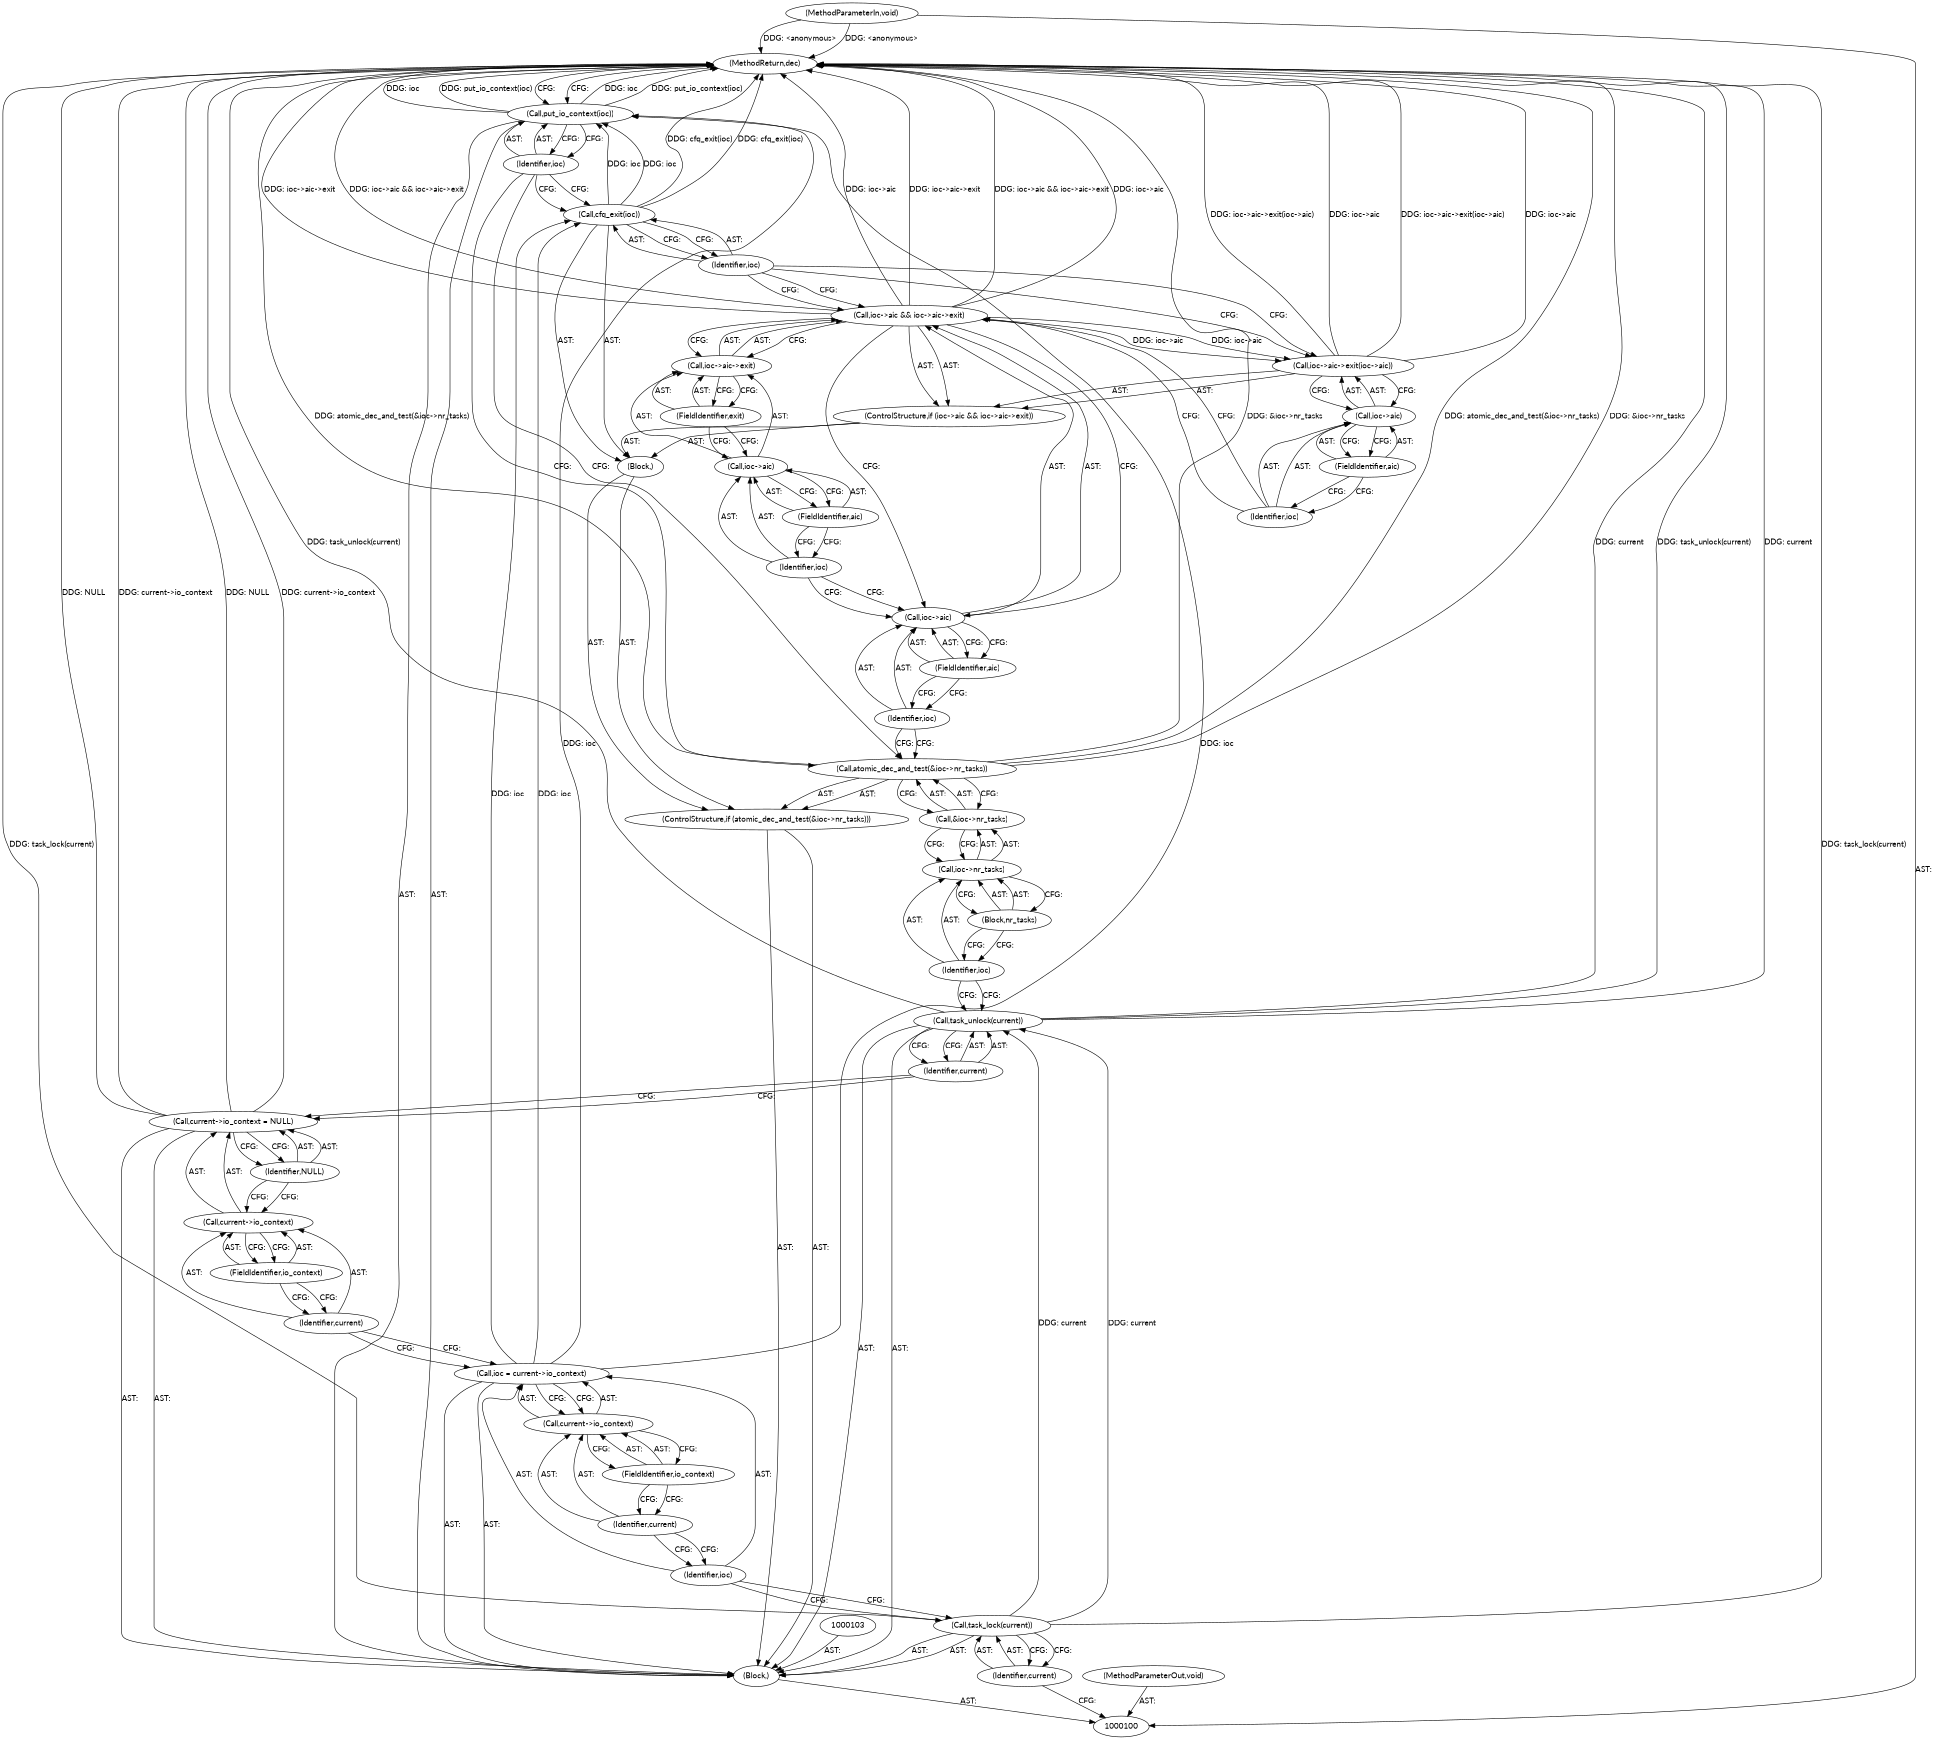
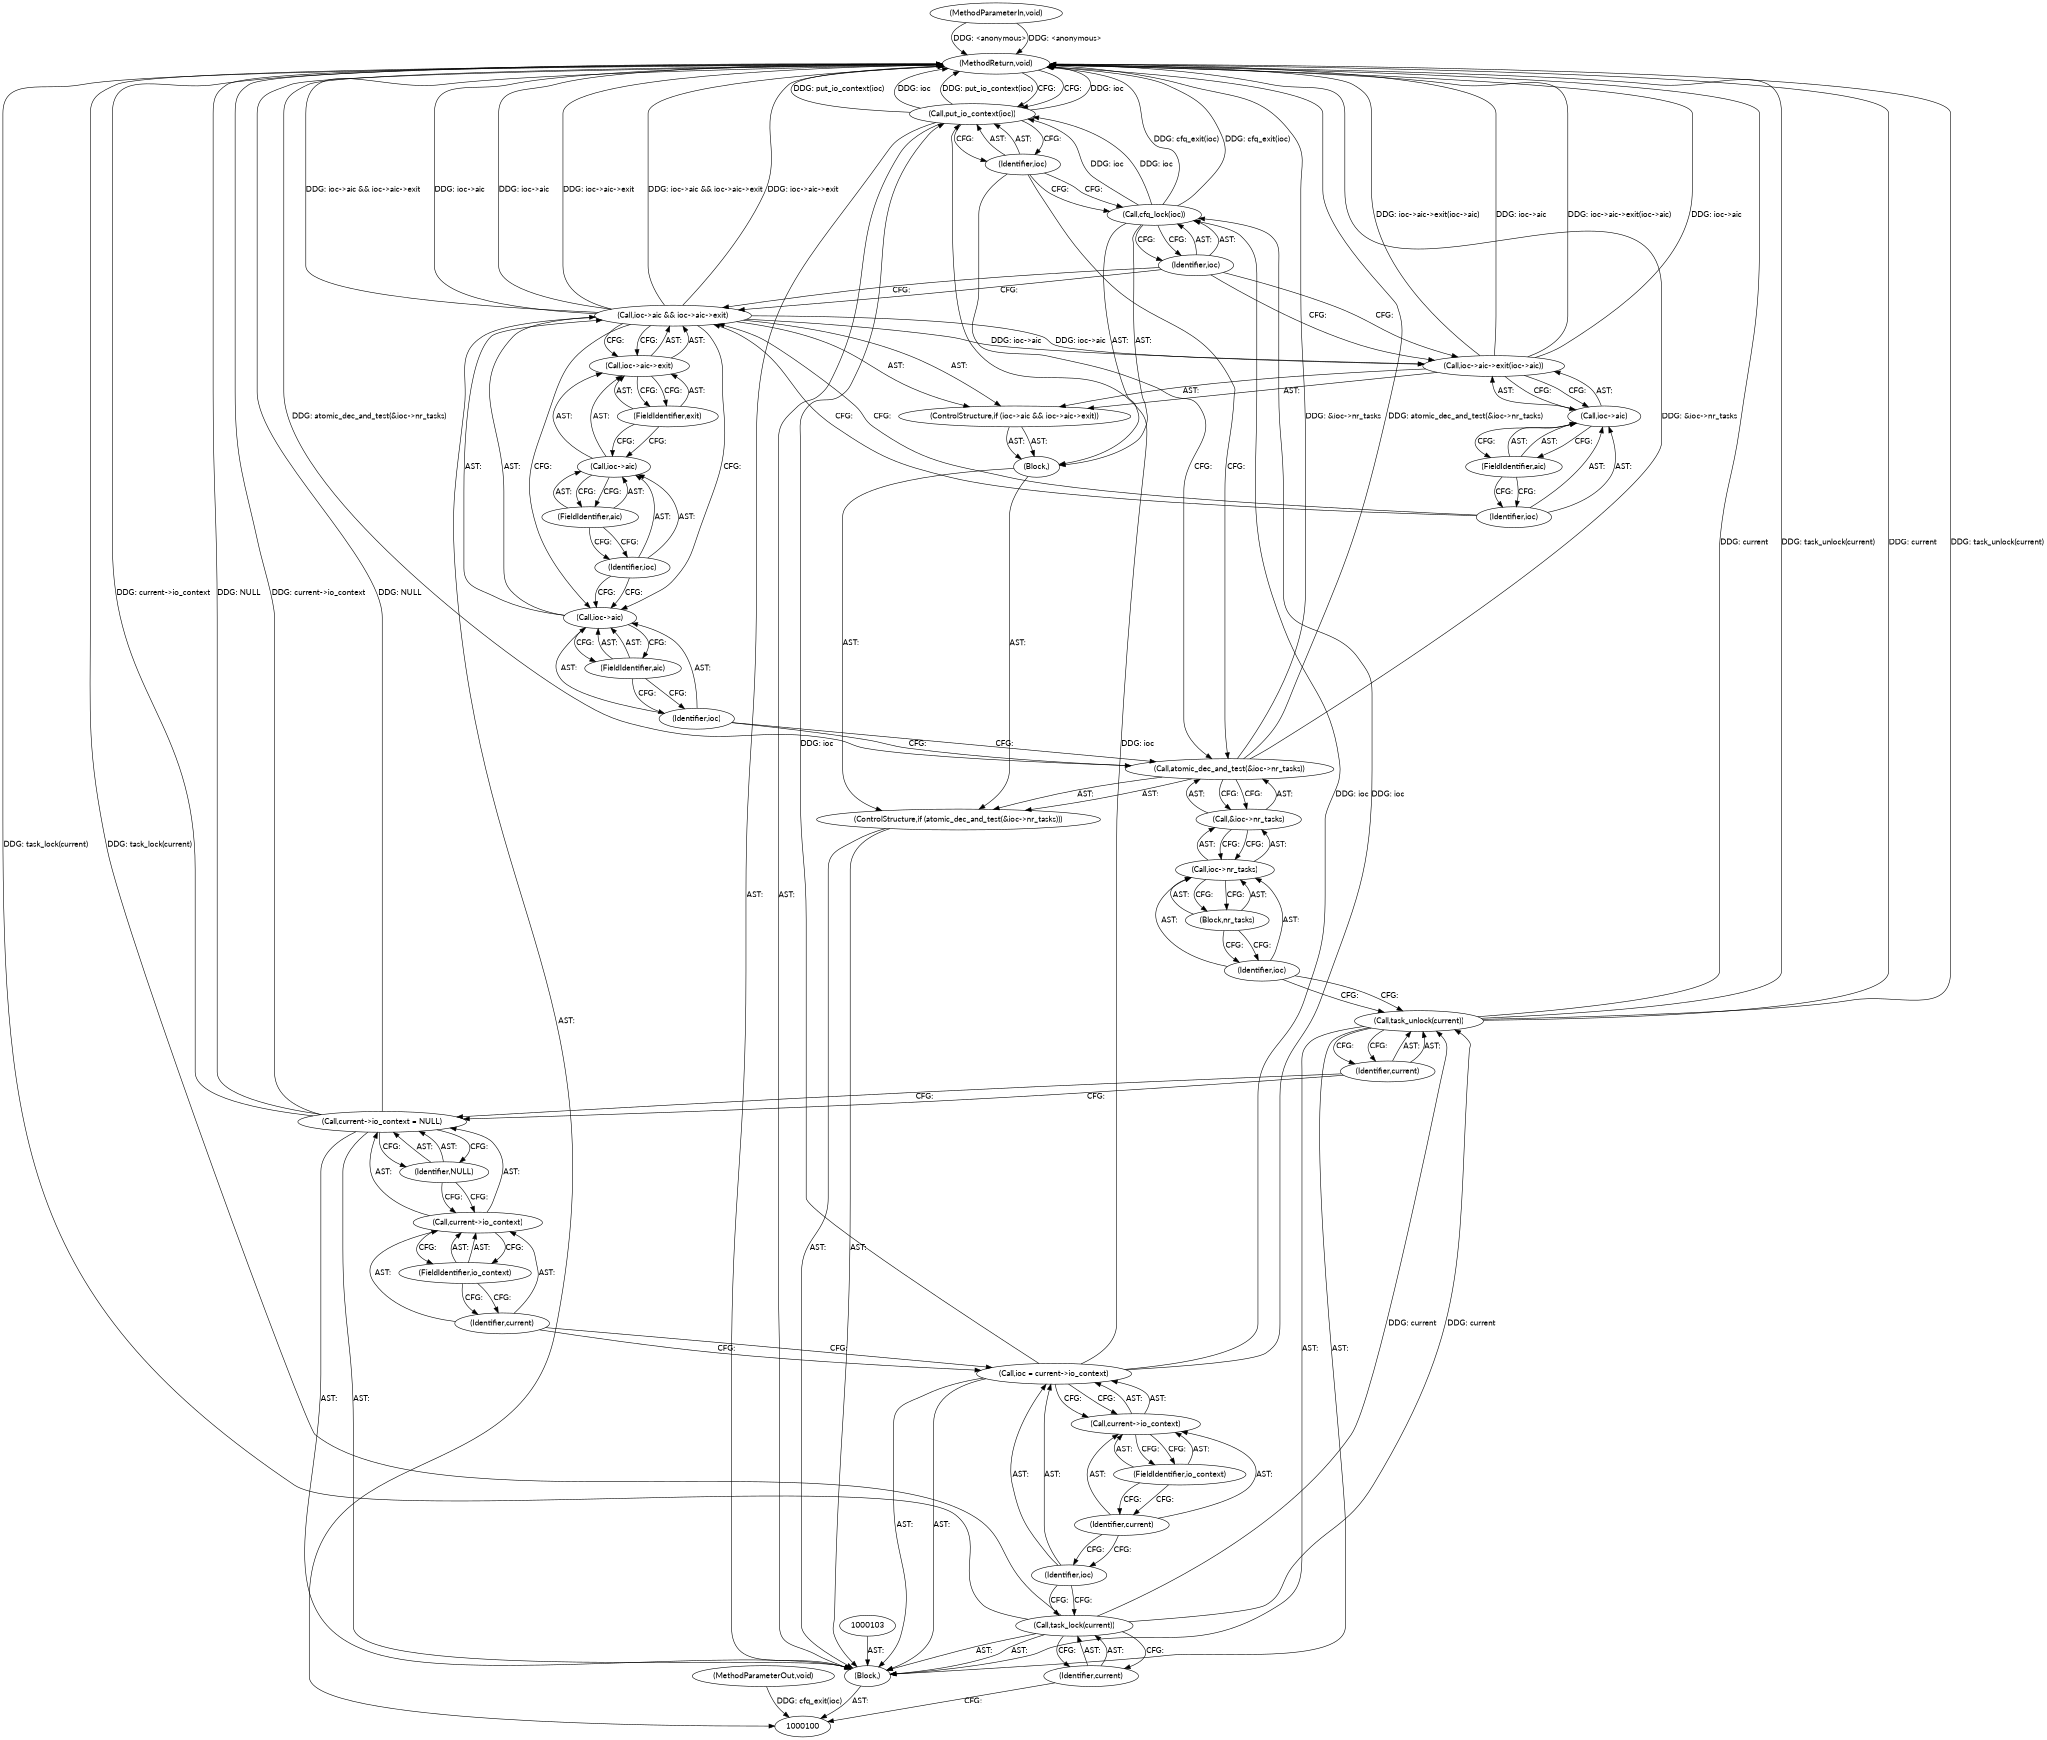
  digraph {
    fontname=Lato
    node [fontname=Lato]
    edge [fontname=Lato]
-   n1 [label="(MethodReturn,dec)"]
+   n1 [label="(MethodReturn,void)"]
    n2 [label="(Call,put_io_context(ioc))"]
    n3 [label="(Block,)"]
    n4 [label="(Identifier,ioc)"]
    n5 [label="(MethodParameterIn,void)"]
    1000100
    n7 [label="(MethodParameterOut,void)"]
    n8 [label="(ControlStructure,if (atomic_dec_and_test(&ioc->nr_tasks)))"]
    n9 [label="(Call,&ioc->nr_tasks)"]
    n10 [label="(Call,ioc->nr_tasks)"]
    n11 [label="(Call,atomic_dec_and_test(&ioc->nr_tasks))"]
    n12 [label="(Block,nr_tasks)"]
    n13 [label="(Identifier,ioc)"]
    n14 [label="(Call,task_unlock(current))"]
    n15 [label="(Identifier,current)"]
    n16 [label="(Block,)"]
    n17 [label="(FieldIdentifier,aic)"]
    n18 [label="(Call,ioc->aic)"]
    n19 [label="(Identifier,ioc)"]
    n20 [label="(Call,ioc->aic && ioc->aic->exit)"]
    n21 [label="(Call,ioc->aic->exit)"]
    n22 [label="(FieldIdentifier,exit)"]
    n23 [label="(Call,ioc->aic)"]
    n24 [label="(ControlStructure,if (ioc->aic && ioc->aic->exit))"]
    n25 [label="(Call,ioc->aic->exit(ioc->aic))"]
    n26 [label="(FieldIdentifier,aic)"]
    n27 [label="(Identifier,ioc)"]
    n28 [label="(Call,ioc->aic)"]
    n29 [label="(FieldIdentifier,aic)"]
    n30 [label="(Identifier,ioc)"]
    n31 [label="(Identifier,ioc)"]
-   n32 [label="(Call,cfq_exit(ioc))"]
+   n32 [label="(Call,cfq_lock(ioc))"]
    n33 [label="(Call,task_lock(current))"]
    n34 [label="(Identifier,current)"]
    n35 [label="(Call,ioc = current->io_context)"]
    n36 [label="(Call,current->io_context)"]
    n37 [label="(FieldIdentifier,io_context)"]
    n38 [label="(Identifier,ioc)"]
    n39 [label="(Identifier,current)"]
    n40 [label="(Call,current->io_context = NULL)"]
    n41 [label="(Identifier,NULL)"]
    n42 [label="(Call,current->io_context)"]
    n43 [label="(FieldIdentifier,io_context)"]
    n44 [label="(Identifier,current)"]
    1000103
    n1 -> n2 [label="CFG: "]
    n1 -> n2 [label="CFG: "]
    n2 -> n1 [label="DDG: ioc"]
    n2 -> n1 [label="DDG: put_io_context(ioc)"]
    n2 -> n1 [label="DDG: ioc"]
    n2 -> n1 [label="DDG: put_io_context(ioc)"]
    n2 -> n3 [label="AST: "]
    n2 -> n3 [label="AST: "]
    n2 -> n4 [label="CFG: "]
    n2 -> n4 [label="CFG: "]
    n3 -> 1000100 [label="AST: "]
    n4 -> n2 [label="AST: "]
    n4 -> n2 [label="AST: "]
    n4 -> n11 [label="CFG: "]
    n4 -> n11 [label="CFG: "]
    n4 -> n32 [label="CFG: "]
    n4 -> n32 [label="CFG: "]
    n5 -> n1 [label="DDG: <anonymous>"]
    n5 -> n1 [label="DDG: <anonymous>"]
-   n5 -> 1000100 [label="AST: "]
-   n7 -> 1000100 [label="AST: "]
+   n20 -> 1000100 [label="AST: "]
+   n7 -> 1000100 [label="DDG: cfq_exit(ioc)"]
    n8 -> n3 [label="AST: "]
    n8 -> n3 [label="AST: "]
    n9 -> n10 [label="CFG: "]
    n9 -> n10 [label="CFG: "]
    n9 -> n11 [label="AST: "]
    n9 -> n11 [label="AST: "]
    n10 -> n9 [label="AST: "]
    n10 -> n9 [label="AST: "]
    n10 -> n12 [label="CFG: "]
    n10 -> n12 [label="CFG: "]
    n11 -> n1 [label="DDG: atomic_dec_and_test(&ioc->nr_tasks)"]
    n11 -> n1 [label="DDG: &ioc->nr_tasks"]
    n11 -> n1 [label="DDG: atomic_dec_and_test(&ioc->nr_tasks)"]
    n11 -> n1 [label="DDG: &ioc->nr_tasks"]
    n11 -> n8 [label="AST: "]
    n11 -> n8 [label="AST: "]
    n11 -> n9 [label="CFG: "]
    n11 -> n9 [label="CFG: "]
    n12 -> n10 [label="AST: "]
    n12 -> n10 [label="AST: "]
    n12 -> n13 [label="CFG: "]
    n12 -> n13 [label="CFG: "]
    n13 -> n10 [label="AST: "]
    n13 -> n10 [label="AST: "]
    n13 -> n14 [label="CFG: "]
    n13 -> n14 [label="CFG: "]
    n14 -> n1 [label="DDG: current"]
    n14 -> n1 [label="DDG: task_unlock(current)"]
    n14 -> n1 [label="DDG: current"]
    n14 -> n1 [label="DDG: task_unlock(current)"]
    n14 -> n3 [label="AST: "]
    n14 -> n3 [label="AST: "]
    n14 -> n15 [label="CFG: "]
    n14 -> n15 [label="CFG: "]
    n15 -> n14 [label="AST: "]
    n15 -> n14 [label="AST: "]
    n15 -> n40 [label="CFG: "]
    n15 -> n40 [label="CFG: "]
    n16 -> n8 [label="AST: "]
    n16 -> n8 [label="AST: "]
    n17 -> n18 [label="AST: "]
    n17 -> n18 [label="AST: "]
    n17 -> n19 [label="CFG: "]
    n17 -> n19 [label="CFG: "]
    n18 -> n17 [label="CFG: "]
    n18 -> n17 [label="CFG: "]
    n18 -> n20 [label="AST: "]
    n18 -> n20 [label="AST: "]
    n19 -> n11 [label="CFG: "]
    n19 -> n11 [label="CFG: "]
    n19 -> n18 [label="AST: "]
    n19 -> n18 [label="AST: "]
    n20 -> n1 [label="DDG: ioc->aic"]
    n20 -> n1 [label="DDG: ioc->aic->exit"]
    n20 -> n1 [label="DDG: ioc->aic && ioc->aic->exit"]
    n20 -> n1 [label="DDG: ioc->aic"]
    n20 -> n1 [label="DDG: ioc->aic->exit"]
    n20 -> n1 [label="DDG: ioc->aic && ioc->aic->exit"]
    n20 -> n18 [label="CFG: "]
    n20 -> n18 [label="CFG: "]
    n20 -> n21 [label="CFG: "]
    n20 -> n21 [label="CFG: "]
    n20 -> n24 [label="AST: "]
    n20 -> n24 [label="AST: "]
    n20 -> n25 [label="DDG: ioc->aic"]
    n20 -> n25 [label="DDG: ioc->aic"]
    n21 -> n20 [label="AST: "]
    n21 -> n20 [label="AST: "]
    n21 -> n22 [label="CFG: "]
    n21 -> n22 [label="CFG: "]
    n22 -> n21 [label="AST: "]
    n22 -> n21 [label="AST: "]
    n22 -> n23 [label="CFG: "]
    n22 -> n23 [label="CFG: "]
    n23 -> n21 [label="AST: "]
    n23 -> n21 [label="AST: "]
    n23 -> n26 [label="CFG: "]
    n23 -> n26 [label="CFG: "]
    n24 -> n16 [label="AST: "]
    n24 -> n16 [label="AST: "]
    n25 -> n1 [label="DDG: ioc->aic"]
    n25 -> n1 [label="DDG: ioc->aic->exit(ioc->aic)"]
    n25 -> n1 [label="DDG: ioc->aic"]
    n25 -> n1 [label="DDG: ioc->aic->exit(ioc->aic)"]
    n25 -> n24 [label="AST: "]
    n25 -> n24 [label="AST: "]
    n25 -> n28 [label="CFG: "]
    n25 -> n28 [label="CFG: "]
    n26 -> n23 [label="AST: "]
    n26 -> n23 [label="AST: "]
    n26 -> n27 [label="CFG: "]
    n26 -> n27 [label="CFG: "]
    n27 -> n18 [label="CFG: "]
    n27 -> n18 [label="CFG: "]
    n27 -> n23 [label="AST: "]
    n27 -> n23 [label="AST: "]
    n28 -> n25 [label="AST: "]
    n28 -> n25 [label="AST: "]
    n28 -> n29 [label="CFG: "]
    n28 -> n29 [label="CFG: "]
    n29 -> n28 [label="AST: "]
    n29 -> n28 [label="AST: "]
    n29 -> n30 [label="CFG: "]
    n29 -> n30 [label="CFG: "]
    n30 -> n20 [label="CFG: "]
    n30 -> n20 [label="CFG: "]
    n30 -> n28 [label="AST: "]
    n30 -> n28 [label="AST: "]
    n31 -> n20 [label="CFG: "]
    n31 -> n20 [label="CFG: "]
    n31 -> n25 [label="CFG: "]
    n31 -> n25 [label="CFG: "]
    n31 -> n32 [label="AST: "]
    n31 -> n32 [label="AST: "]
    n32 -> n1 [label="DDG: cfq_exit(ioc)"]
    n32 -> n1 [label="DDG: cfq_exit(ioc)"]
    n32 -> n2 [label="DDG: ioc"]
    n32 -> n2 [label="DDG: ioc"]
    n32 -> n16 [label="AST: "]
    n32 -> n16 [label="AST: "]
    n32 -> n31 [label="CFG: "]
    n32 -> n31 [label="CFG: "]
    n33 -> n1 [label="DDG: task_lock(current)"]
    n33 -> n1 [label="DDG: task_lock(current)"]
    n33 -> n3 [label="AST: "]
    n33 -> n3 [label="AST: "]
    n33 -> n14 [label="DDG: current"]
    n33 -> n14 [label="DDG: current"]
    n33 -> n34 [label="CFG: "]
    n33 -> n34 [label="CFG: "]
    n34 -> 1000100 [label="CFG: "]
    n34 -> n33 [label="AST: "]
    n34 -> n33 [label="AST: "]
    n35 -> n2 [label="DDG: ioc"]
    n35 -> n2 [label="DDG: ioc"]
    n35 -> n3 [label="AST: "]
    n35 -> n3 [label="AST: "]
    n35 -> n32 [label="DDG: ioc"]
    n35 -> n32 [label="DDG: ioc"]
    n35 -> n36 [label="CFG: "]
    n35 -> n36 [label="CFG: "]
    n36 -> n35 [label="AST: "]
    n36 -> n35 [label="AST: "]
    n36 -> n37 [label="CFG: "]
    n36 -> n37 [label="CFG: "]
    n37 -> n36 [label="AST: "]
    n37 -> n36 [label="AST: "]
    n37 -> n39 [label="CFG: "]
    n37 -> n39 [label="CFG: "]
    n38 -> n33 [label="CFG: "]
    n38 -> n33 [label="CFG: "]
    n38 -> n35 [label="AST: "]
    n38 -> n35 [label="AST: "]
    n39 -> n36 [label="AST: "]
    n39 -> n36 [label="AST: "]
    n39 -> n38 [label="CFG: "]
    n39 -> n38 [label="CFG: "]
    n40 -> n1 [label="DDG: NULL"]
    n40 -> n1 [label="DDG: current->io_context"]
    n40 -> n1 [label="DDG: NULL"]
    n40 -> n1 [label="DDG: current->io_context"]
    n40 -> n3 [label="AST: "]
    n40 -> n3 [label="AST: "]
    n40 -> n41 [label="CFG: "]
    n40 -> n41 [label="CFG: "]
    n41 -> n40 [label="AST: "]
    n41 -> n40 [label="AST: "]
    n41 -> n42 [label="CFG: "]
    n41 -> n42 [label="CFG: "]
    n42 -> n40 [label="AST: "]
    n42 -> n40 [label="AST: "]
    n42 -> n43 [label="CFG: "]
    n42 -> n43 [label="CFG: "]
    n43 -> n42 [label="AST: "]
    n43 -> n42 [label="AST: "]
    n43 -> n44 [label="CFG: "]
    n43 -> n44 [label="CFG: "]
    n44 -> n35 [label="CFG: "]
    n44 -> n35 [label="CFG: "]
    n44 -> n42 [label="AST: "]
    n44 -> n42 [label="AST: "]
    1000103 -> n3 [label="AST: "]
  }
